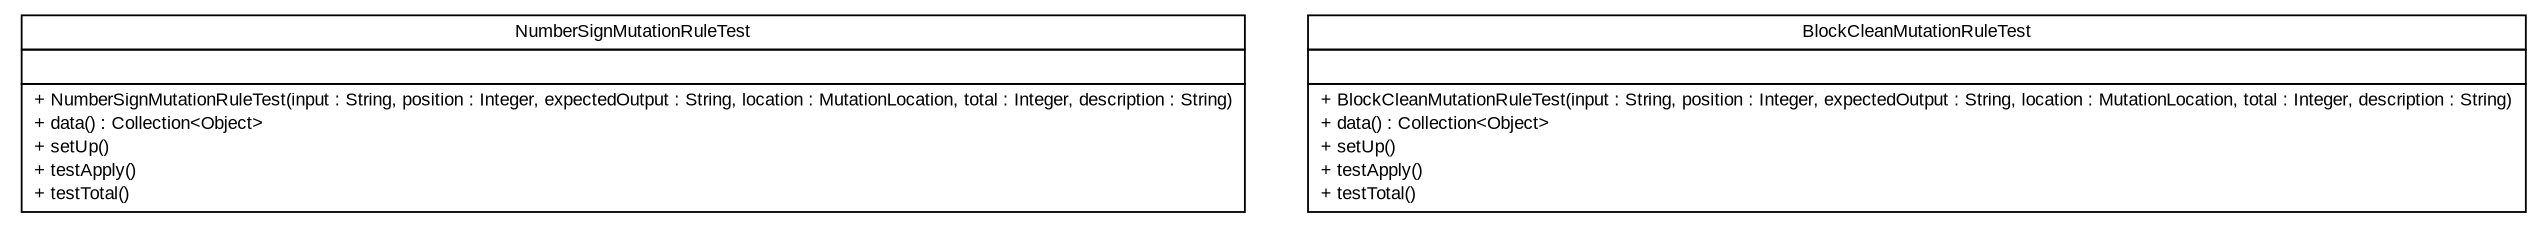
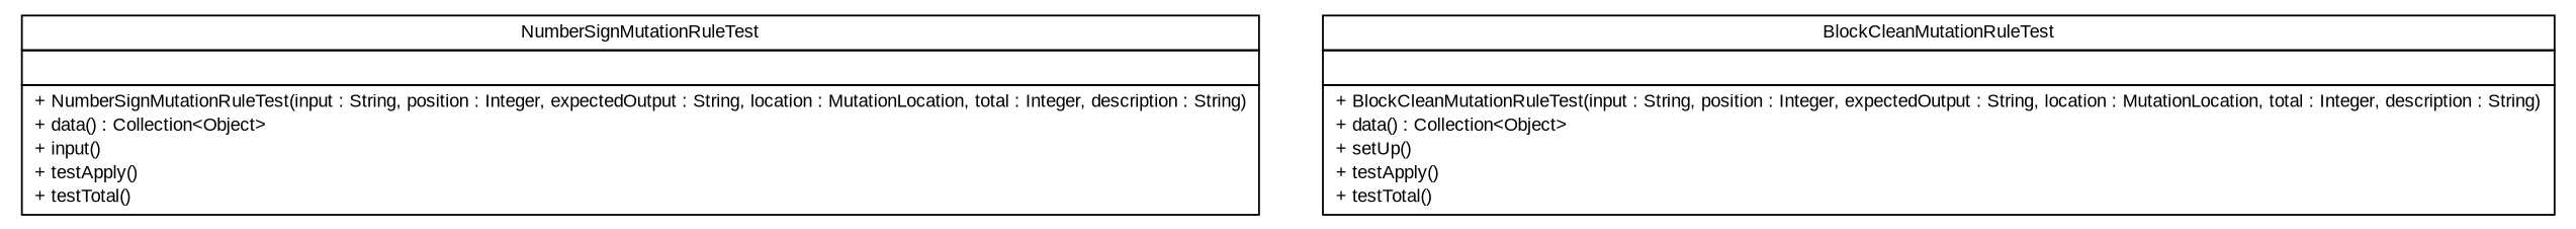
  digraph {
    nodesep=0.25
    ranksep=0.5
    node [fontcolor=black fontname=arial fontsize=10.0 shape=plaintext]
-   n1 [label=<<table title="com.github.mkolisnyk.muto.generator.rules.NumberSignMutationRuleTest" border="0" cellborder="1" cellspacing="0" cellpadding="2" port="p" href="./NumberSignMutationRuleTest.html"> 		<tr><td><table border="0" cellspacing="0" cellpadding="1"> <tr><td align="center" balign="center"> NumberSignMutationRuleTest </td></tr> 		</table></td></tr> 		<tr><td><table border="0" cellspacing="0" cellpadding="1"> <tr><td align="left" balign="left">  </td></tr> 		</table></td></tr> 		<tr><td><table border="0" cellspacing="0" cellpadding="1"> <tr><td align="left" balign="left"> + NumberSignMutationRuleTest(input : String, position : Integer, expectedOutput : String, location : MutationLocation, total : Integer, description : String) </td></tr> <tr><td align="left" balign="left"> + data() : Collection&lt;Object&gt; </td></tr> <tr><td align="left" balign="left"> + setUp() </td></tr> <tr><td align="left" balign="left"> + testApply() </td></tr> <tr><td align="left" balign="left"> + testTotal() </td></tr> 		</table></td></tr> 		</table>>]
+   n1 [label=<<table title="com.github.mkolisnyk.muto.generator.rules.NumberSignMutationRuleTest" border="0" cellborder="1" cellspacing="0" cellpadding="2" port="p" href="./NumberSignMutationRuleTest.html"> 		<tr><td><table border="0" cellspacing="0" cellpadding="1"> <tr><td align="center" balign="center"> NumberSignMutationRuleTest </td></tr> 		</table></td></tr> 		<tr><td><table border="0" cellspacing="0" cellpadding="1"> <tr><td align="left" balign="left">  </td></tr> 		</table></td></tr> 		<tr><td><table border="0" cellspacing="0" cellpadding="1"> <tr><td align="left" balign="left"> + NumberSignMutationRuleTest(input : String, position : Integer, expectedOutput : String, location : MutationLocation, total : Integer, description : String) </td></tr> <tr><td align="left" balign="left"> + data() : Collection&lt;Object&gt; </td></tr> <tr><td align="left" balign="left"> + input() </td></tr> <tr><td align="left" balign="left"> + testApply() </td></tr> <tr><td align="left" balign="left"> + testTotal() </td></tr> 		</table></td></tr> 		</table>>]
    n2 [label=<<table title="com.github.mkolisnyk.muto.generator.rules.BlockCleanMutationRuleTest" border="0" cellborder="1" cellspacing="0" cellpadding="2" port="p" href="./BlockCleanMutationRuleTest.html"> 		<tr><td><table border="0" cellspacing="0" cellpadding="1"> <tr><td align="center" balign="center"> BlockCleanMutationRuleTest </td></tr> 		</table></td></tr> 		<tr><td><table border="0" cellspacing="0" cellpadding="1"> <tr><td align="left" balign="left">  </td></tr> 		</table></td></tr> 		<tr><td><table border="0" cellspacing="0" cellpadding="1"> <tr><td align="left" balign="left"> + BlockCleanMutationRuleTest(input : String, position : Integer, expectedOutput : String, location : MutationLocation, total : Integer, description : String) </td></tr> <tr><td align="left" balign="left"> + data() : Collection&lt;Object&gt; </td></tr> <tr><td align="left" balign="left"> + setUp() </td></tr> <tr><td align="left" balign="left"> + testApply() </td></tr> <tr><td align="left" balign="left"> + testTotal() </td></tr> 		</table></td></tr> 		</table>>]
  }
